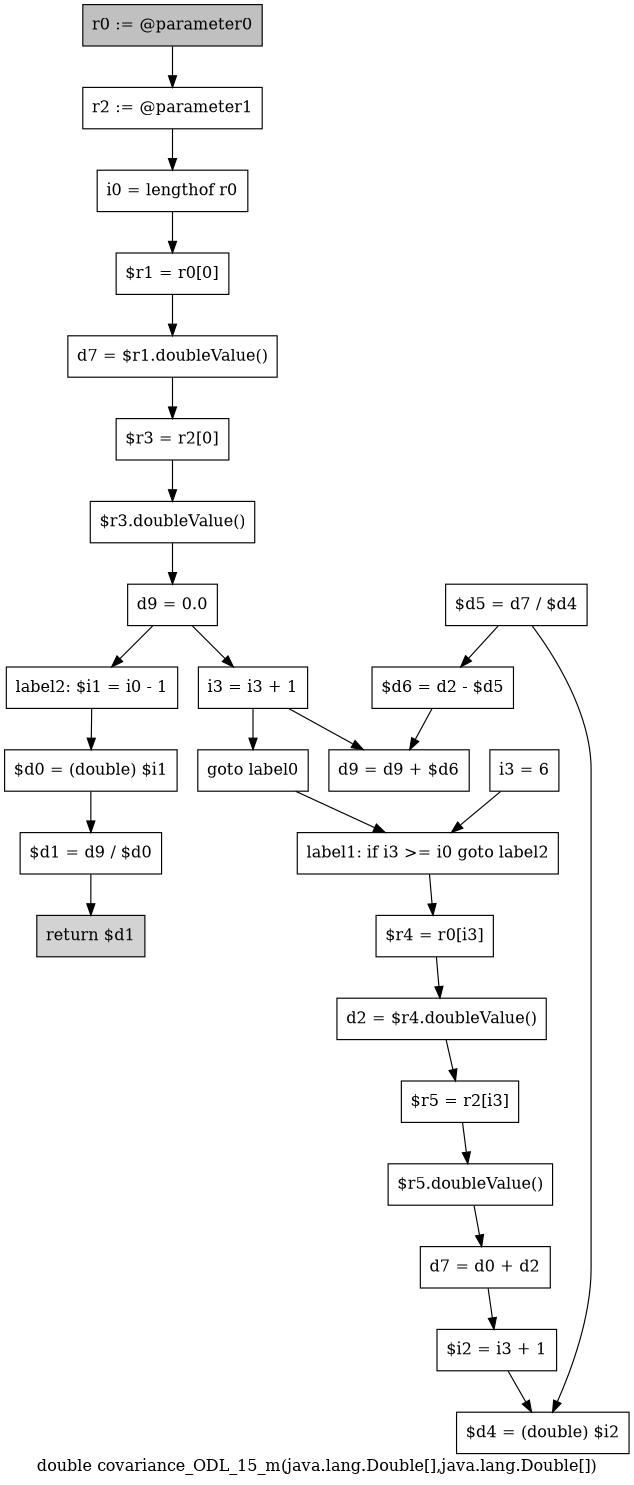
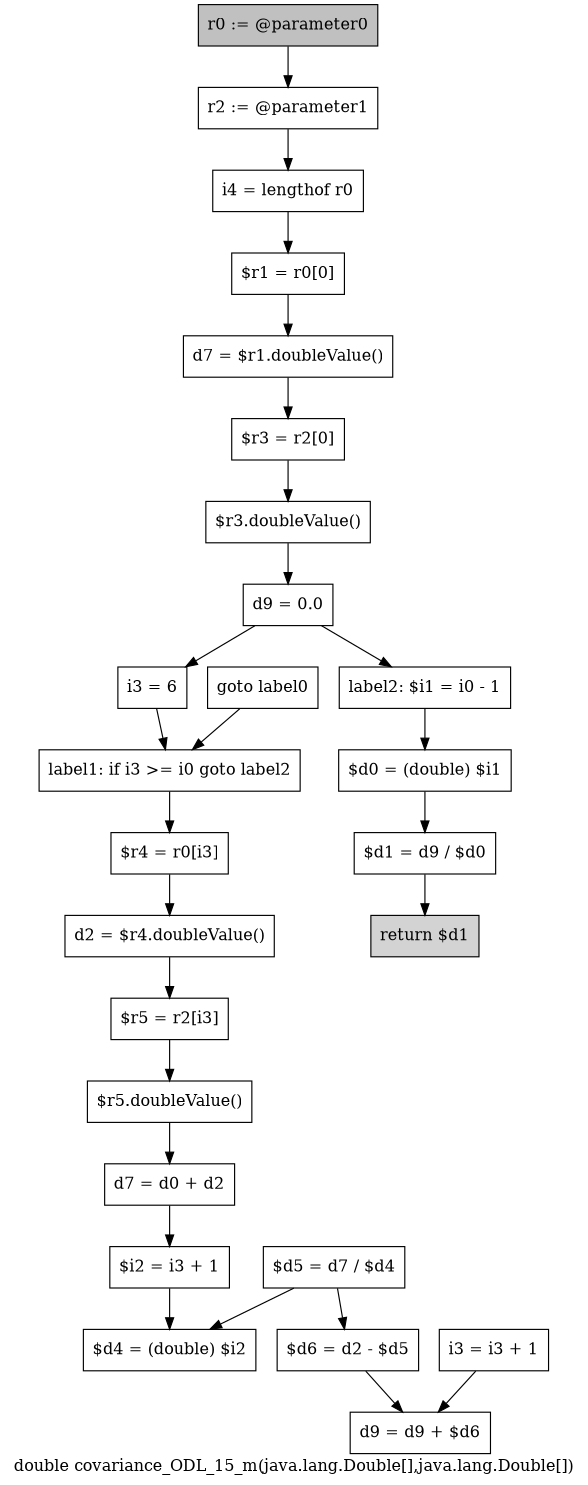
  digraph {
    label="double covariance_ODL_15_m(java.lang.Double[],java.lang.Double[])"
    node [shape=box]
    n1 [fillcolor=gray label="r0 := @parameter0" style=filled]
    n2 [label="r2 := @parameter1"]
-   n3 [label="i0 = lengthof r0"]
+   n3 [label="i4 = lengthof r0"]
    n4 [label="$r1 = r0[0]"]
    n5 [label="d7 = $r1.doubleValue()"]
    n6 [label="$r3 = r2[0]"]
    n7 [label="$r3.doubleValue()"]
    n8 [label="d9 = 0.0"]
    n9 [label="i3 = 6"]
    n10 [label="label2: $i1 = i0 - 1"]
    n11 [label="label1: if i3 >= i0 goto label2"]
    n12 [label="$r4 = r0[i3]"]
    n13 [label="d2 = $r4.doubleValue()"]
    n14 [label="$d0 = (double) $i1"]
    n15 [label="$r5 = r2[i3]"]
    n16 [label="$d1 = d9 / $d0"]
    n17 [label="$r5.doubleValue()"]
    n18 [label="d7 = d0 + d2"]
    n19 [label="$i2 = i3 + 1"]
    n20 [label="$d4 = (double) $i2"]
    n21 [label="$d5 = d7 / $d4"]
    n22 [label="$d6 = d2 - $d5"]
    n23 [label="d9 = d9 + $d6"]
    n24 [label="i3 = i3 + 1"]
    n25 [label="goto label0"]
    n26 [fillcolor=lightgray label="return $d1" style=filled]
    n1 -> n2
    n2 -> n3
    n3 -> n4
    n4 -> n5
    n5 -> n6
    n6 -> n7
    n7 -> n8
-   n8 -> n24
+   n8 -> n9
    n8 -> n10
    n9 -> n11
    n10 -> n14
    n11 -> n12
    n12 -> n13
    n13 -> n15
    n14 -> n16
    n15 -> n17
    n16 -> n26
    n17 -> n18
    n18 -> n19
    n19 -> n20
    n21 -> n20
    n21 -> n22
    n22 -> n23
    n24 -> n23
-   n24 -> n25
    n25 -> n11
  }
